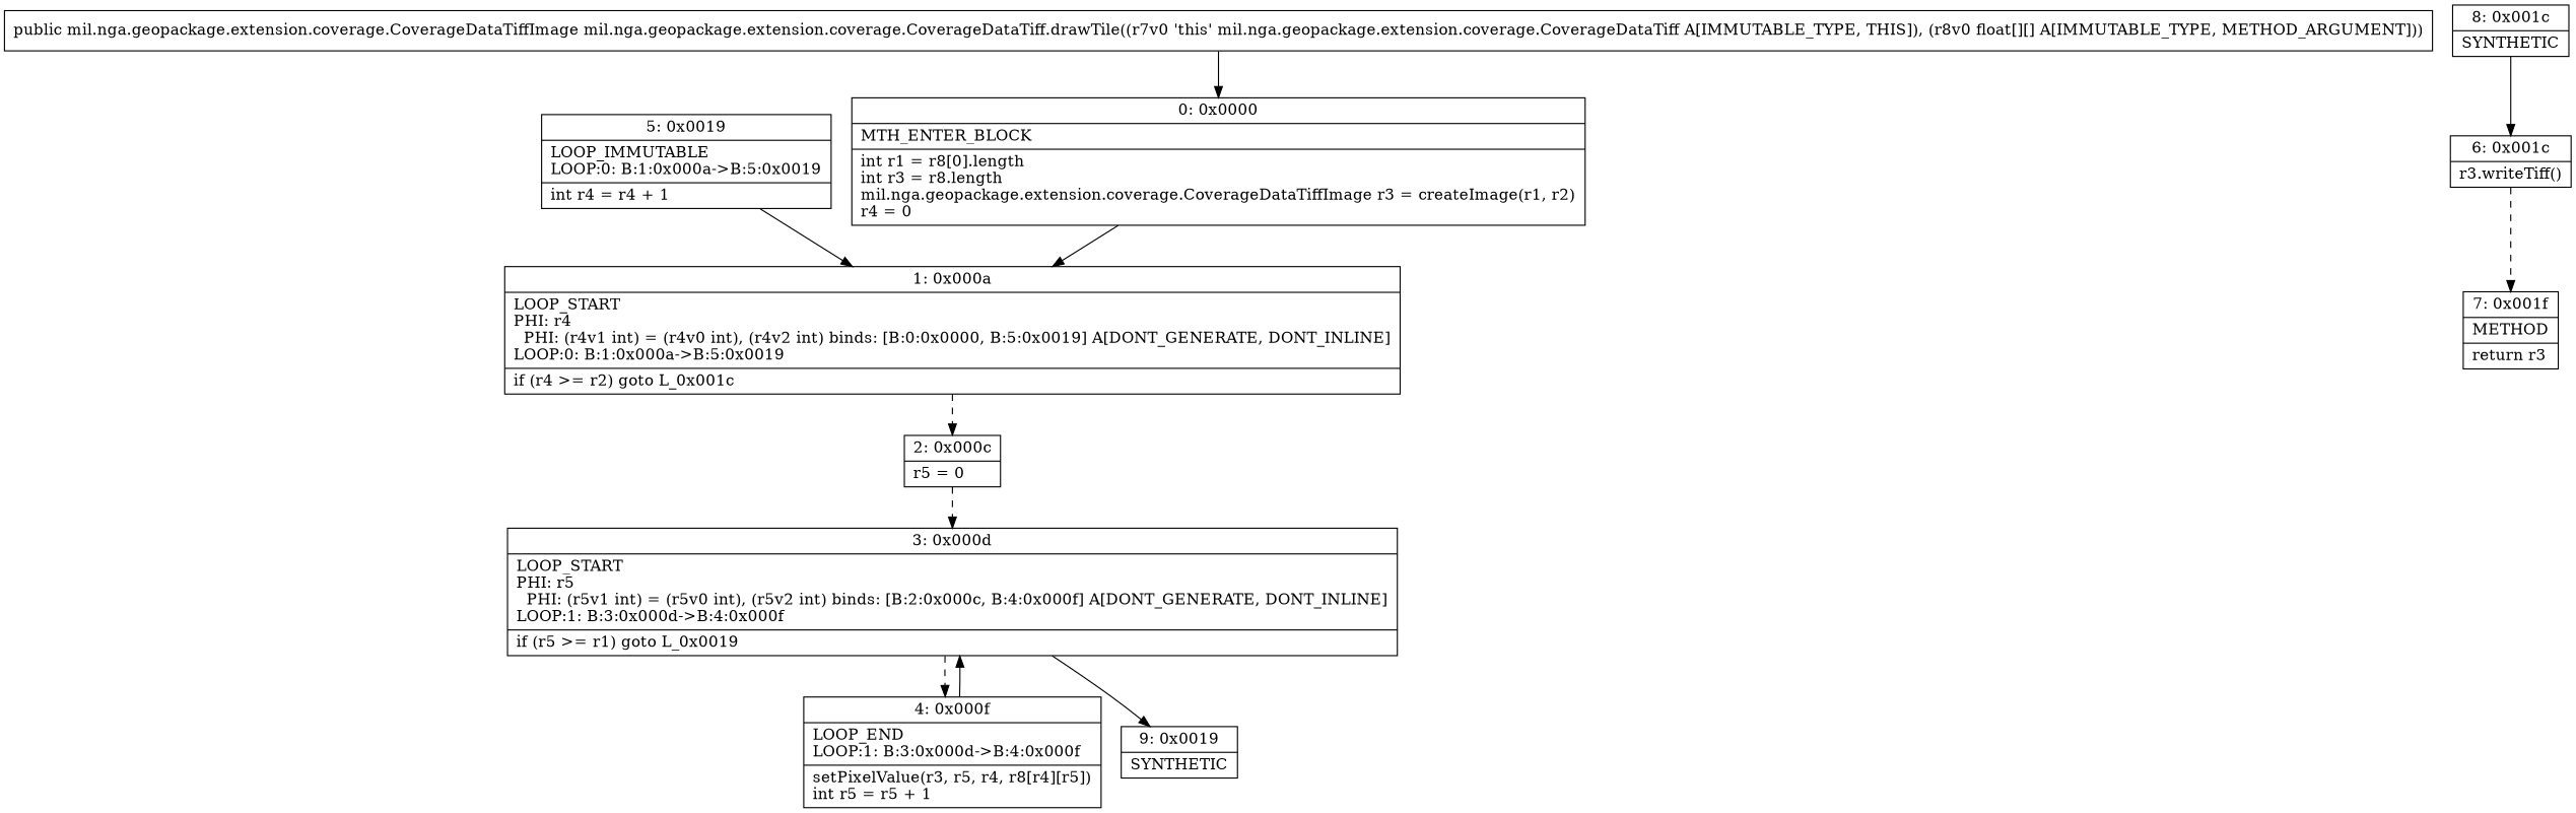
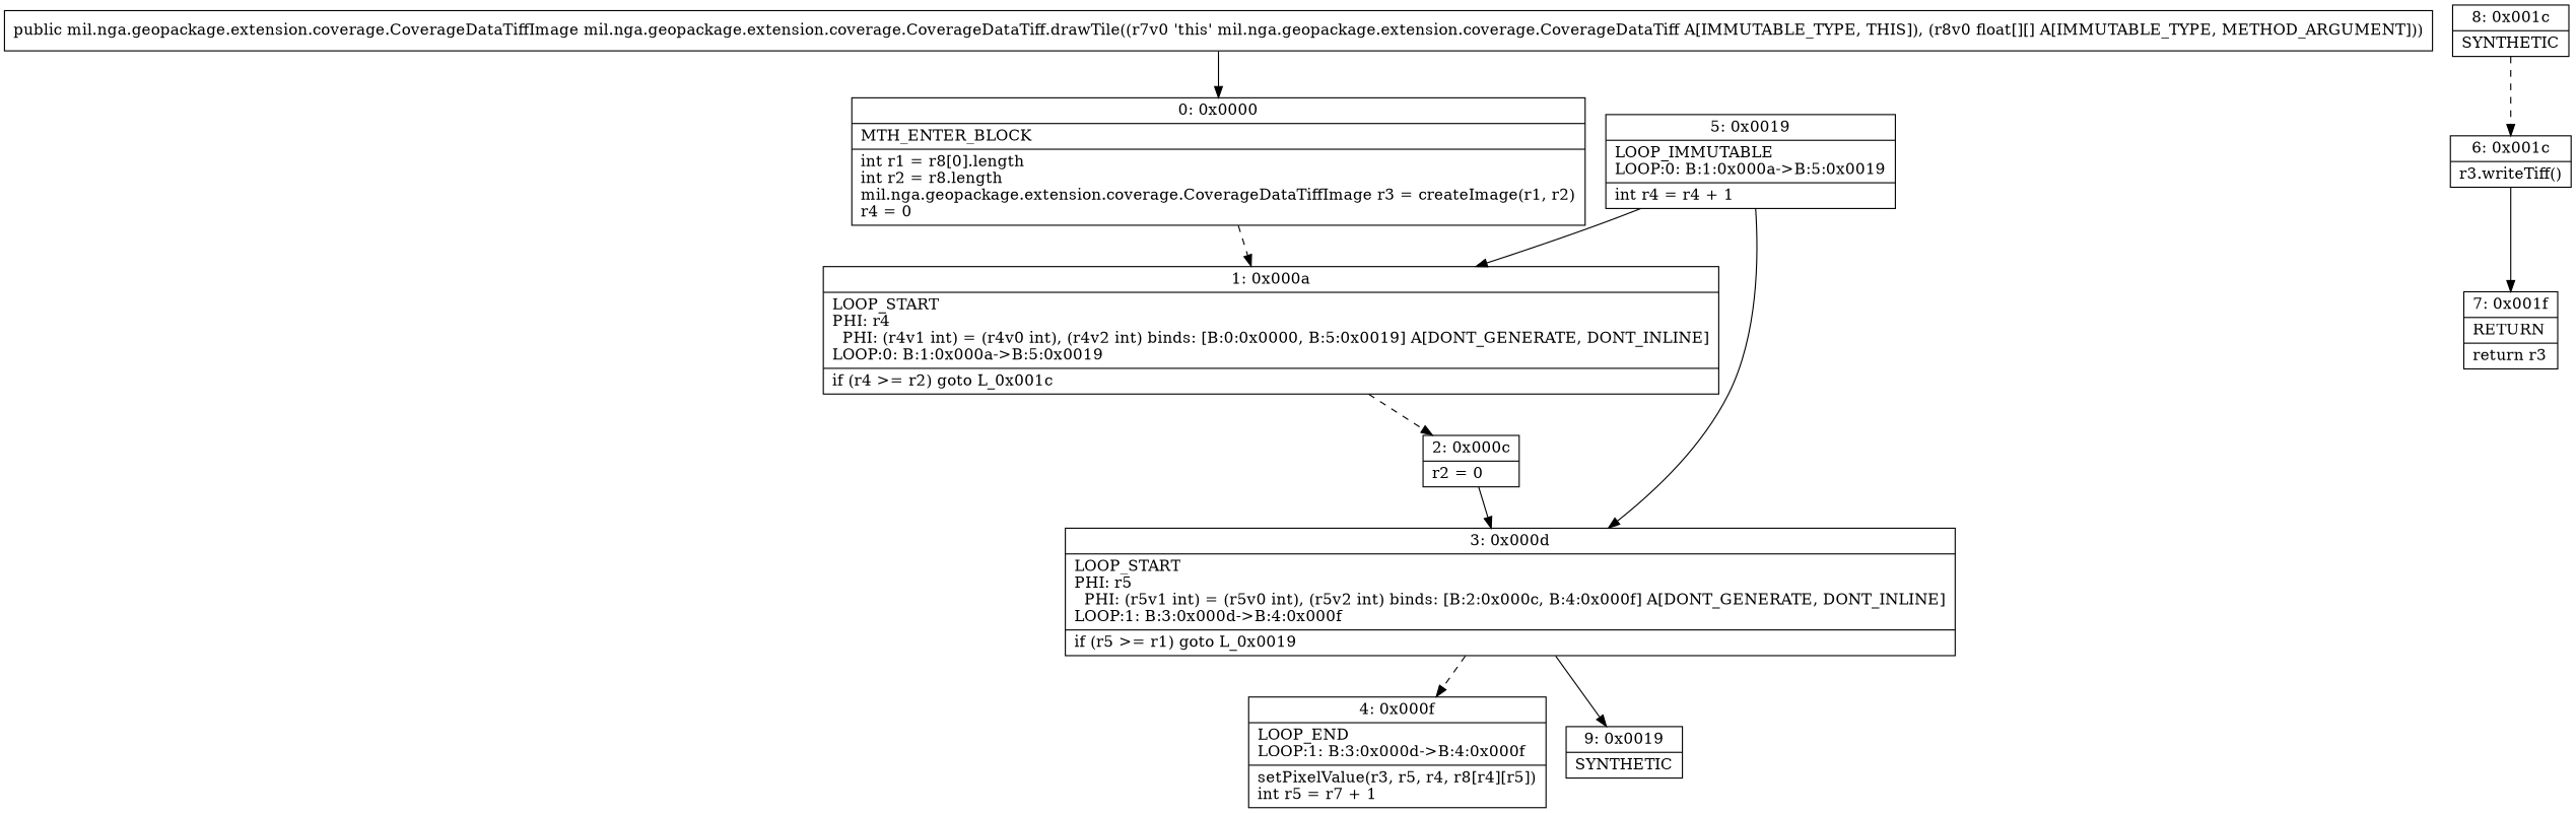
  digraph {
    node [shape=record]
-   n1 [label="{0\:\ 0x0000|MTH_ENTER_BLOCK\l|int r1 = r8[0].length\lint r3 = r8.length\lmil.nga.geopackage.extension.coverage.CoverageDataTiffImage r3 = createImage(r1, r2)\lr4 = 0\l}"]
+   n1 [label="{0\:\ 0x0000|MTH_ENTER_BLOCK\l|int r1 = r8[0].length\lint r2 = r8.length\lmil.nga.geopackage.extension.coverage.CoverageDataTiffImage r3 = createImage(r1, r2)\lr4 = 0\l}"]
    n2 [label="{1\:\ 0x000a|LOOP_START\lPHI: r4 \l  PHI: (r4v1 int) = (r4v0 int), (r4v2 int) binds: [B:0:0x0000, B:5:0x0019] A[DONT_GENERATE, DONT_INLINE]\lLOOP:0: B:1:0x000a\-\>B:5:0x0019\l|if (r4 \>= r2) goto L_0x001c\l}"]
-   n3 [label="{2\:\ 0x000c|r5 = 0\l}"]
+   n3 [label="{2\:\ 0x000c|r2 = 0\l}"]
    n4 [label="{3\:\ 0x000d|LOOP_START\lPHI: r5 \l  PHI: (r5v1 int) = (r5v0 int), (r5v2 int) binds: [B:2:0x000c, B:4:0x000f] A[DONT_GENERATE, DONT_INLINE]\lLOOP:1: B:3:0x000d\-\>B:4:0x000f\l|if (r5 \>= r1) goto L_0x0019\l}"]
    n5 [label="{8\:\ 0x001c|SYNTHETIC\l}"]
    n6 [label="{6\:\ 0x001c|r3.writeTiff()\l}"]
-   n7 [label="{4\:\ 0x000f|LOOP_END\lLOOP:1: B:3:0x000d\-\>B:4:0x000f\l|setPixelValue(r3, r5, r4, r8[r4][r5])\lint r5 = r5 + 1\l}"]
+   n7 [label="{4\:\ 0x000f|LOOP_END\lLOOP:1: B:3:0x000d\-\>B:4:0x000f\l|setPixelValue(r3, r5, r4, r8[r4][r5])\lint r5 = r7 + 1\l}"]
    n8 [label="{9\:\ 0x0019|SYNTHETIC\l}"]
    n9 [label="{5\:\ 0x0019|LOOP_IMMUTABLE\lLOOP:0: B:1:0x000a\-\>B:5:0x0019\l|int r4 = r4 + 1\l}"]
-   n10 [label="{7\:\ 0x001f|METHOD\l|return r3\l}"]
+   n10 [label="{7\:\ 0x001f|RETURN\l|return r3\l}"]
    n11 [label="{public mil.nga.geopackage.extension.coverage.CoverageDataTiffImage mil.nga.geopackage.extension.coverage.CoverageDataTiff.drawTile((r7v0 'this' mil.nga.geopackage.extension.coverage.CoverageDataTiff A[IMMUTABLE_TYPE, THIS]), (r8v0 float[][] A[IMMUTABLE_TYPE, METHOD_ARGUMENT])) }"]
-   n1 -> n2
+   n1 -> n2 [style=dashed]
    n2 -> n3 [style=dashed]
-   n3 -> n4 [style=dashed]
+   n3 -> n4
    n4 -> n7 [style=dashed]
    n4 -> n8
-   n5 -> n6
-   n6 -> n10 [style=dashed]
-   n7 -> n4
+   n5 -> n6 [style=dashed]
+   n6 -> n10
+   n9 -> n4
    n9 -> n2
    n11 -> n1
  }
